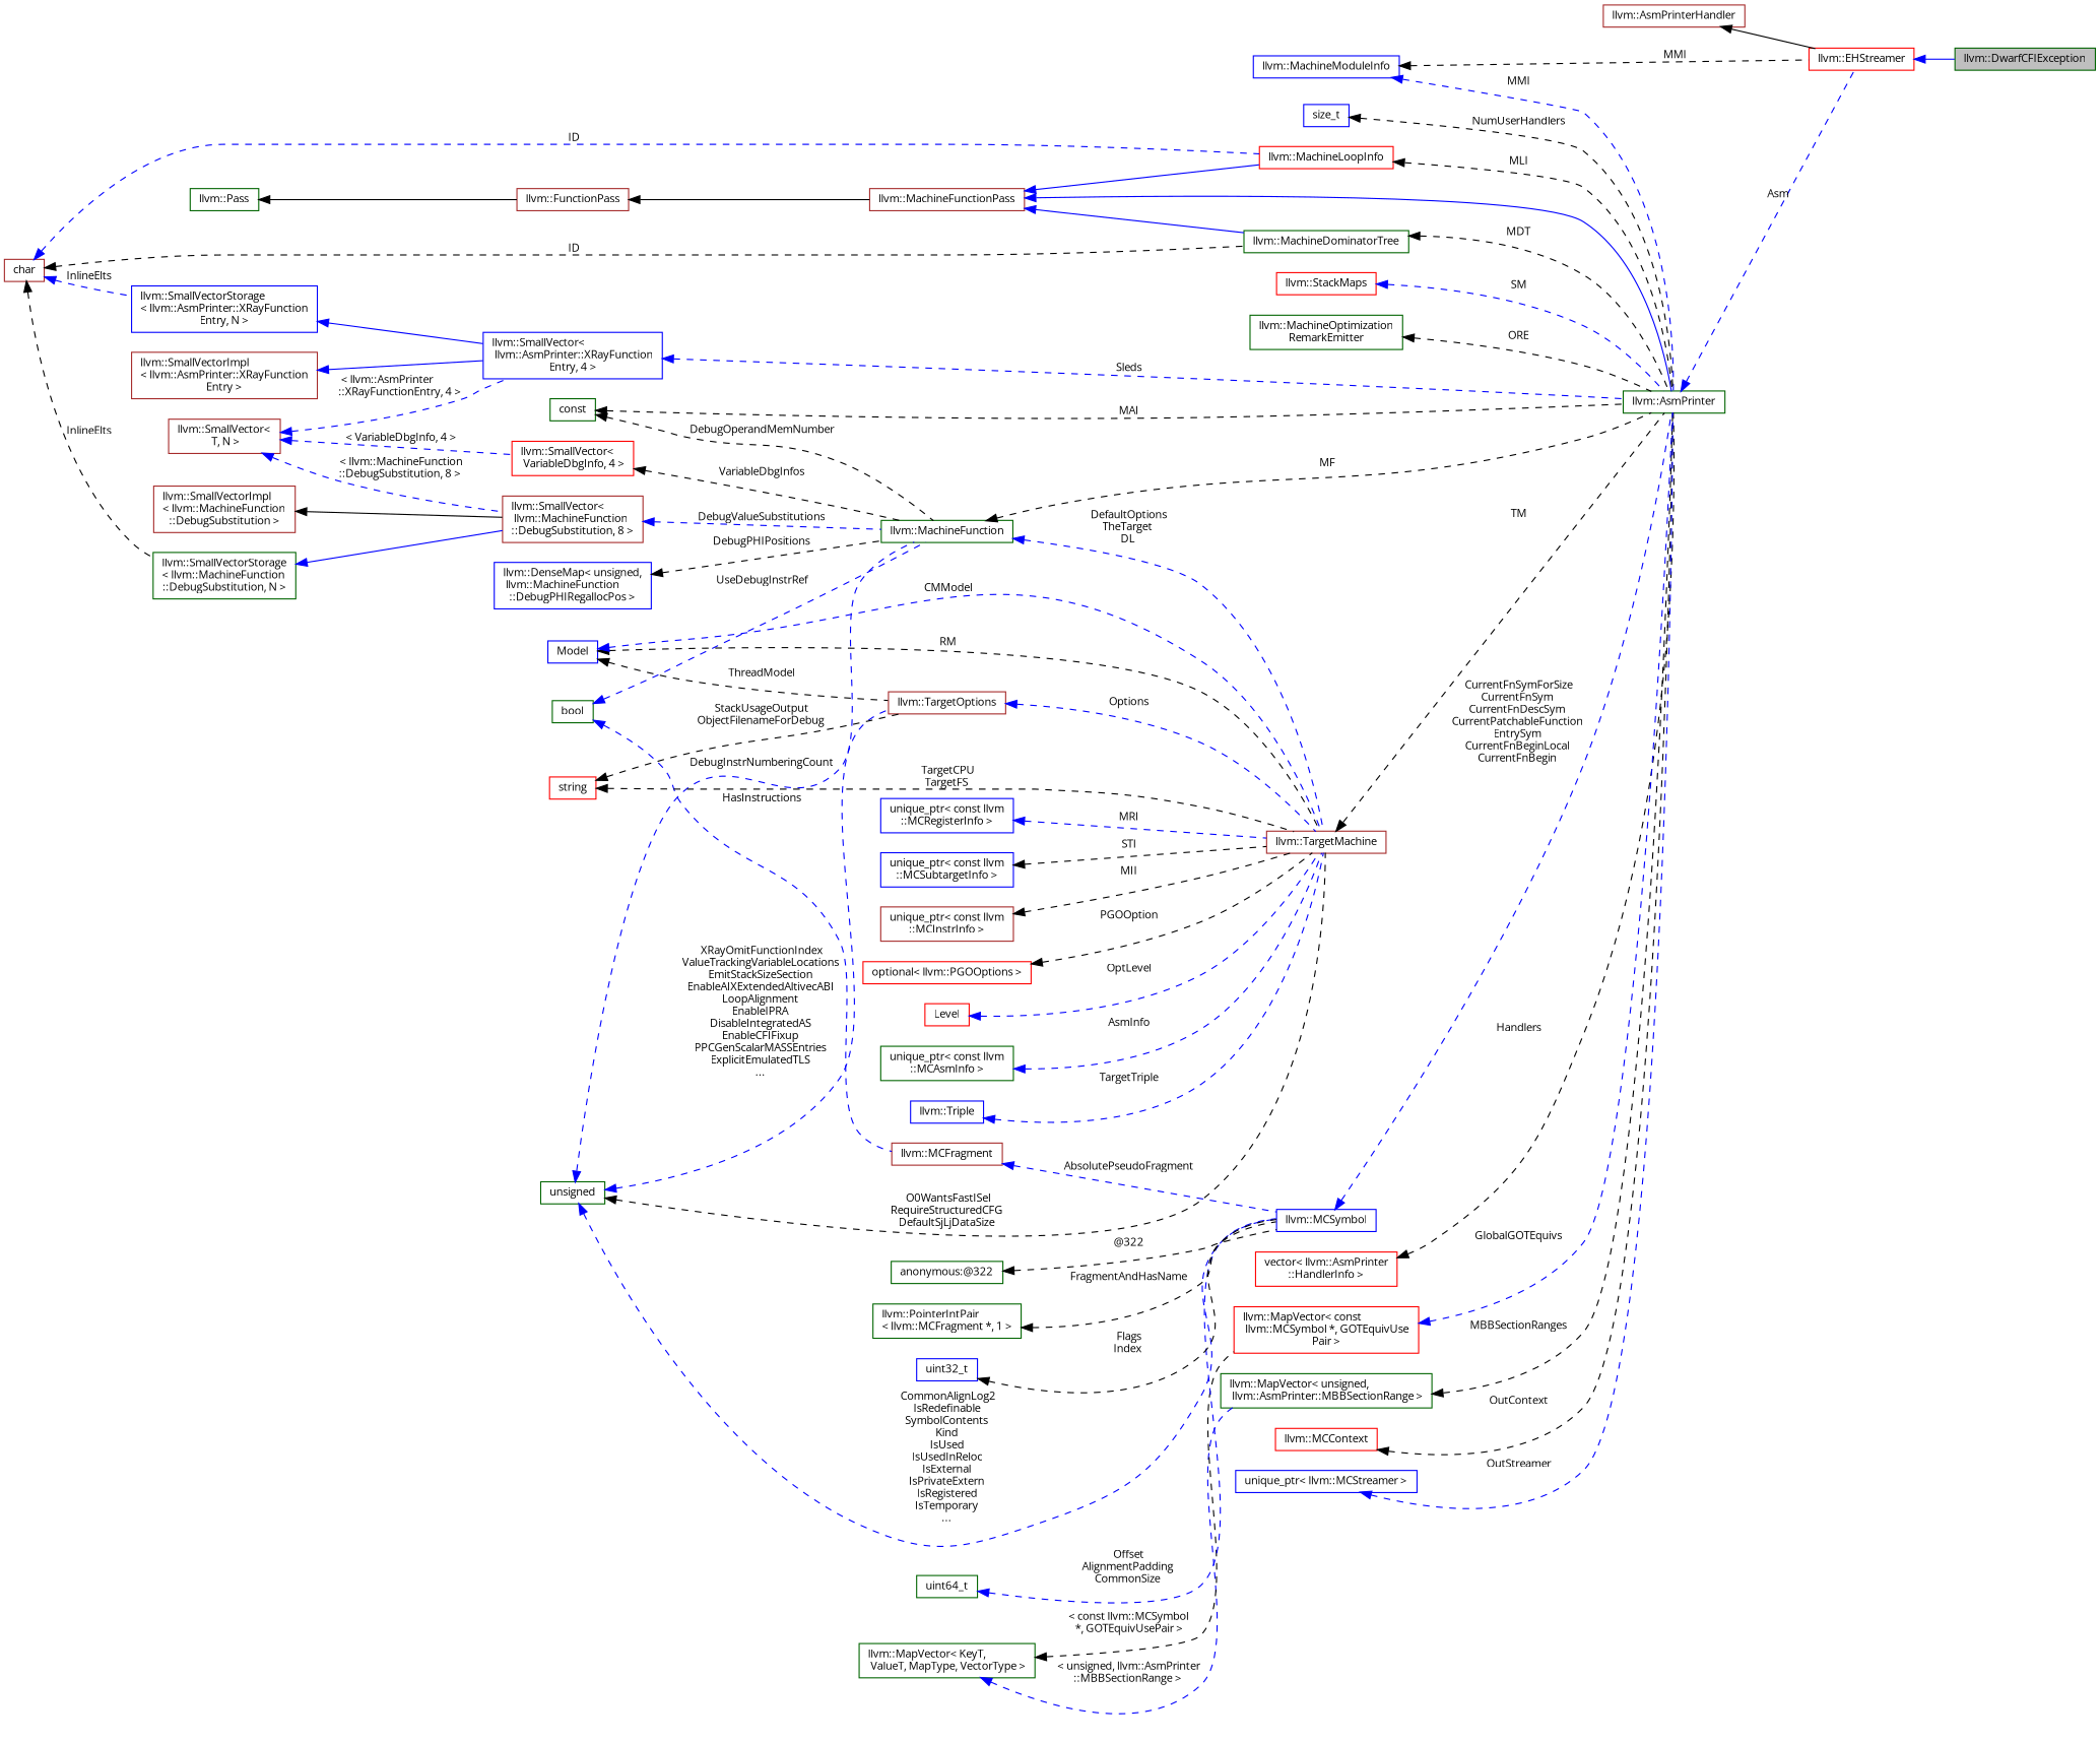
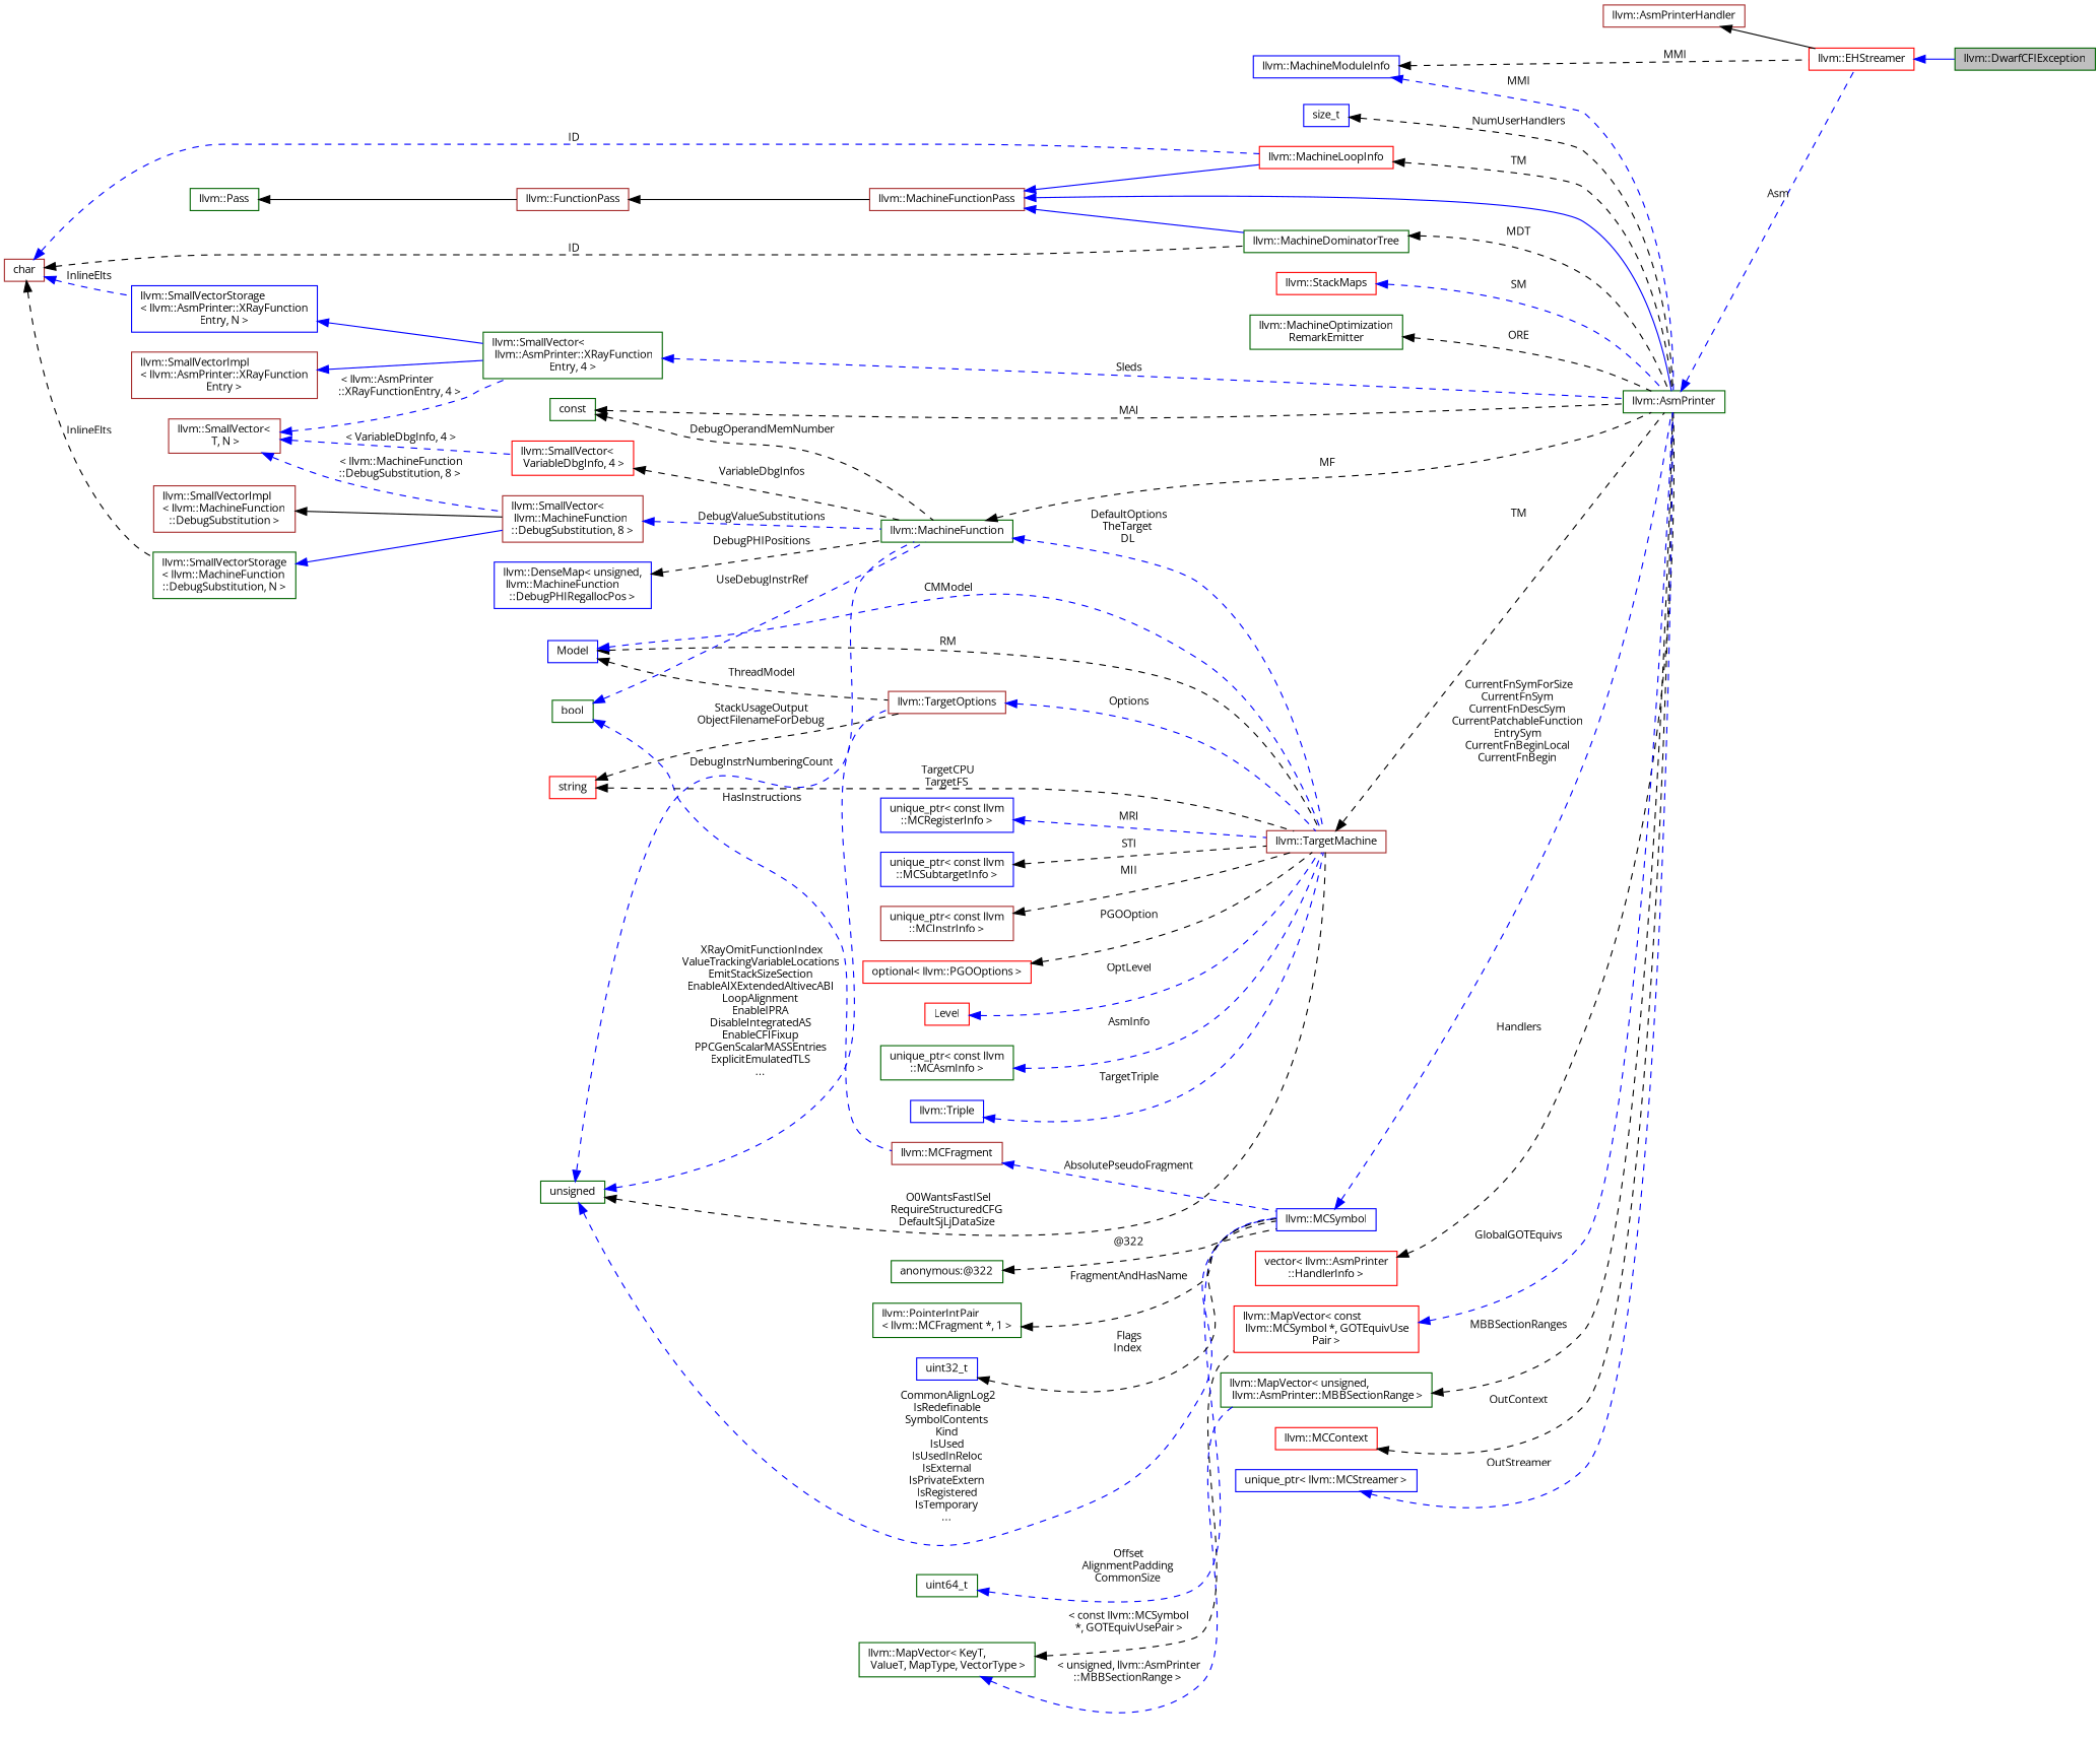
  digraph {
    fontname="Open Sans"
    rankdir=LR
    node [color=darkgreen fontname="Open Sans" fontsize=10 shape=record]
    edge [color=blue dir=back fontname="Open Sans" fontsize=10 labelfontname=Helvetica labelfontsize=10 style=dashed]
    n1 [fillcolor=grey75 fontcolor=black height=0.2 label="llvm::DwarfCFIException" style=filled width=0.4]
    n2 [color=red height=0.2 label="llvm::EHStreamer" width=0.4]
    n3 [color=brown height=0.2 label="llvm::AsmPrinterHandler" width=0.4]
    n4 [color=blue height=0.2 label="llvm::MachineModuleInfo" width=0.4]
    n5 [height=0.2 label="llvm::AsmPrinter" width=0.4]
    n6 [color=brown height=0.2 label="llvm::MachineFunctionPass" width=0.4]
    n7 [color=red height=0.2 label="llvm::MachineLoopInfo" width=0.4]
    n8 [height=0.2 label="llvm::MachineDominatorTree" width=0.4]
    n9 [color=brown height=0.2 label="llvm::FunctionPass" width=0.4]
    n10 [height=0.2 label="llvm::Pass" width=0.4]
    n11 [color=red height=0.2 label="llvm::StackMaps" width=0.4]
    n12 [height=0.2 label="llvm::MachineOptimization\lRemarkEmitter" width=0.4]
    n13 [color=brown height=0.2 label=char width=0.4]
    n14 [height=0.2 label="llvm::SmallVectorStorage\l\< llvm::MachineFunction\l::DebugSubstitution, N \>" width=0.4]
    n15 [color=blue height=0.2 label="llvm::SmallVectorStorage\l\< llvm::AsmPrinter::XRayFunction\lEntry, N \>" width=0.4]
    n16 [color=brown height=0.2 label="llvm::SmallVector\<\l llvm::MachineFunction\l::DebugSubstitution, 8 \>" width=0.4]
-   n17 [color=blue height=0.2 label="llvm::SmallVector\<\l llvm::AsmPrinter::XRayFunction\lEntry, 4 \>" width=0.4]
+   n17 [height=0.2 label="llvm::SmallVector\<\l llvm::AsmPrinter::XRayFunction\lEntry, 4 \>" width=0.4]
    n18 [height=0.2 label="llvm::MachineFunction" width=0.4]
    n19 [color=brown height=0.2 label="llvm::TargetMachine" width=0.4]
    n20 [color=brown height=0.2 label="llvm::SmallVectorImpl\l\< llvm::MachineFunction\l::DebugSubstitution \>" width=0.4]
    n21 [color=brown height=0.2 label="llvm::SmallVector\<\l T, N \>" width=0.4]
    n22 [color=red height=0.2 label="llvm::SmallVector\<\l VariableDbgInfo, 4 \>" width=0.4]
    n23 [color=blue height=0.2 label="llvm::DenseMap\< unsigned,\l llvm::MachineFunction\l::DebugPHIRegallocPos \>" width=0.4]
    n24 [height=0.2 label=bool width=0.4]
    n25 [color=brown height=0.2 label="llvm::MCFragment" width=0.4]
    n26 [color=blue height=0.2 label="llvm::MCSymbol" width=0.4]
    n27 [height=0.2 label=const width=0.4]
    n28 [height=0.2 label=unsigned width=0.4]
    n29 [color=brown height=0.2 label="llvm::TargetOptions" width=0.4]
    n30 [color=blue height=0.2 label=Model width=0.4]
    n31 [color=red height=0.2 label=string width=0.4]
    n32 [color=blue height=0.2 label="unique_ptr\< const llvm\l::MCRegisterInfo \>" width=0.4]
    n33 [color=blue height=0.2 label="unique_ptr\< const llvm\l::MCSubtargetInfo \>" width=0.4]
    n34 [color=brown height=0.2 label="unique_ptr\< const llvm\l::MCInstrInfo \>" width=0.4]
    n35 [color=red height=0.2 label="optional\< llvm::PGOOptions \>" width=0.4]
    n36 [color=red height=0.2 label=Level width=0.4]
    n37 [height=0.2 label="unique_ptr\< const llvm\l::MCAsmInfo \>" width=0.4]
    n38 [color=blue height=0.2 label="llvm::Triple" width=0.4]
    n39 [color=brown height=0.2 label="llvm::SmallVectorImpl\l\< llvm::AsmPrinter::XRayFunction\lEntry \>" width=0.4]
    n40 [color=red height=0.2 label="vector\< llvm::AsmPrinter\l::HandlerInfo \>" width=0.4]
    n41 [height=0.2 label="llvm::MapVector\< unsigned,\l llvm::AsmPrinter::MBBSectionRange \>" width=0.4]
    n42 [height=0.2 label="llvm::MapVector\< KeyT,\l ValueT, MapType, VectorType \>" width=0.4]
    n43 [color=red height=0.2 label="llvm::MapVector\< const\l llvm::MCSymbol *, GOTEquivUse\lPair \>" width=0.4]
    n44 [height=0.2 label=uint64_t width=0.4]
    n45 [height=0.2 label="anonymous:@322" width=0.4]
    n46 [height=0.2 label="llvm::PointerIntPair\l\< llvm::MCFragment *, 1 \>" width=0.4]
    n47 [color=blue height=0.2 label=uint32_t width=0.4]
    n48 [color=red height=0.2 label="llvm::MCContext" width=0.4]
    n49 [color=blue height=0.2 label="unique_ptr\< llvm::MCStreamer \>" width=0.4]
    n50 [color=blue height=0.2 label=size_t width=0.4]
    n2 -> n1 [style=solid]
    n3 -> n2 [color=black style=solid]
    n4 -> n2 [color=black label=" MMI"]
    n4 -> n5 [label=" MMI"]
    n5 -> n2 [label=" Asm"]
    n6 -> n5 [style=solid]
    n6 -> n7 [style=solid]
    n6 -> n8 [style=solid]
-   n7 -> n5 [color=black label=" MLI"]
+   n7 -> n5 [color=black label=" TM"]
    n8 -> n5 [color=black label=" MDT"]
    n9 -> n6 [color=black style=solid]
    n10 -> n9 [color=black style=solid]
    n11 -> n5 [label=" SM"]
    n12 -> n5 [color=black label=" ORE"]
    n13 -> n7 [label=" ID"]
    n13 -> n8 [color=black label=" ID"]
    n13 -> n14 [color=black label=" InlineElts"]
    n13 -> n15 [label=" InlineElts"]
    n14 -> n16 [style=solid]
    n15 -> n17 [style=solid]
    n16 -> n18 [label=" DebugValueSubstitutions"]
    n17 -> n5 [label=" Sleds"]
    n18 -> n5 [color=black label=" MF"]
    n18 -> n19 [label=" DefaultOptions\nTheTarget\nDL"]
    n19 -> n5 [color=black label=" TM"]
    n20 -> n16 [color=black style=solid]
    n21 -> n16 [label=" \< llvm::MachineFunction\l::DebugSubstitution, 8 \>"]
    n21 -> n17 [label=" \< llvm::AsmPrinter\l::XRayFunctionEntry, 4 \>"]
    n21 -> n22 [label=" \< VariableDbgInfo, 4 \>"]
    n22 -> n18 [color=black label=" VariableDbgInfos"]
    n23 -> n18 [color=black label=" DebugPHIPositions"]
    n24 -> n18 [label=" UseDebugInstrRef"]
    n24 -> n25 [label=" HasInstructions"]
    n25 -> n26 [label=" AbsolutePseudoFragment"]
    n26 -> n5 [label=" CurrentFnSymForSize\nCurrentFnSym\nCurrentFnDescSym\nCurrentPatchableFunction\lEntrySym\nCurrentFnBeginLocal\nCurrentFnBegin"]
    n27 -> n5 [color=black label=" MAI"]
    n27 -> n18 [color=black label=" DebugOperandMemNumber"]
    n28 -> n18 [label=" DebugInstrNumberingCount"]
    n28 -> n19 [color=black label=" O0WantsFastISel\nRequireStructuredCFG\nDefaultSjLjDataSize"]
    n28 -> n26 [label=" CommonAlignLog2\nIsRedefinable\nSymbolContents\nKind\nIsUsed\nIsUsedInReloc\nIsExternal\nIsPrivateExtern\nIsRegistered\nIsTemporary\n..."]
    n28 -> n29 [label=" XRayOmitFunctionIndex\nValueTrackingVariableLocations\nEmitStackSizeSection\nEnableAIXExtendedAltivecABI\nLoopAlignment\nEnableIPRA\nDisableIntegratedAS\nEnableCFIFixup\nPPCGenScalarMASSEntries\nExplicitEmulatedTLS\n..."]
    n29 -> n19 [label=" Options"]
    n30 -> n19 [color=black label=" RM"]
    n30 -> n19 [label=" CMModel"]
    n30 -> n29 [color=black label=" ThreadModel"]
    n31 -> n19 [color=black label=" TargetCPU\nTargetFS"]
    n31 -> n29 [color=black label=" StackUsageOutput\nObjectFilenameForDebug"]
    n32 -> n19 [label=" MRI"]
    n33 -> n19 [color=black label=" STI"]
    n34 -> n19 [color=black label=" MII"]
    n35 -> n19 [color=black label=" PGOOption"]
    n36 -> n19 [label=" OptLevel"]
    n37 -> n19 [label=" AsmInfo"]
    n38 -> n19 [label=" TargetTriple"]
    n39 -> n17 [style=solid]
    n40 -> n5 [color=black label=" Handlers"]
    n41 -> n5 [color=black label=" MBBSectionRanges"]
    n42 -> n41 [label=" \< unsigned, llvm::AsmPrinter\l::MBBSectionRange \>"]
    n42 -> n43 [color=black label=" \< const llvm::MCSymbol\l *, GOTEquivUsePair \>"]
    n43 -> n5 [label=" GlobalGOTEquivs"]
    n44 -> n26 [label=" Offset\nAlignmentPadding\nCommonSize"]
    n45 -> n26 [color=black label=" @322"]
    n46 -> n26 [color=black label=" FragmentAndHasName"]
    n47 -> n26 [color=black label=" Flags\nIndex"]
    n48 -> n5 [color=black label=" OutContext"]
    n49 -> n5 [label=" OutStreamer"]
    n50 -> n5 [color=black label=" NumUserHandlers"]
  }
